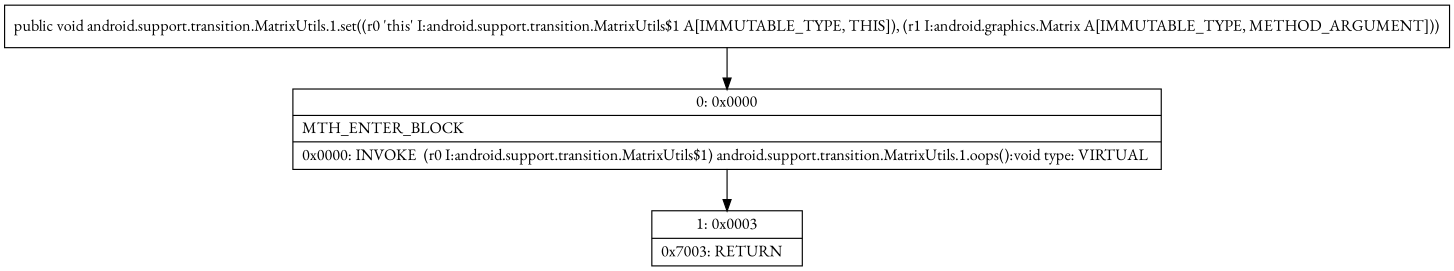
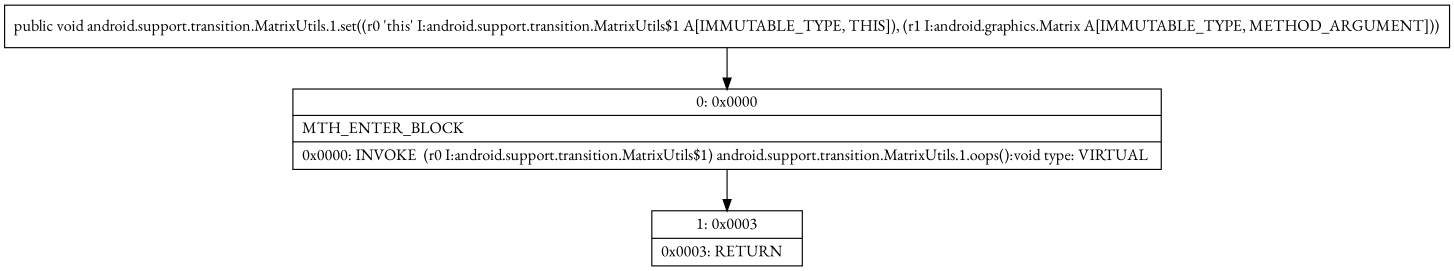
  digraph {
    fontname="EB Garamond"
    node [shape=record fontname="EB Garamond"]
    edge [fontname="EB Garamond"]
    n1 [label="{0\:\ 0x0000|MTH_ENTER_BLOCK\l|0x0000: INVOKE  (r0 I:android.support.transition.MatrixUtils$1) android.support.transition.MatrixUtils.1.oops():void type: VIRTUAL \l}"]
-   n2 [label="{1\:\ 0x0003|0x7003: RETURN   \l}"]
+   n2 [label="{1\:\ 0x0003|0x0003: RETURN   \l}"]
    n3 [label="{public void android.support.transition.MatrixUtils.1.set((r0 'this' I:android.support.transition.MatrixUtils$1 A[IMMUTABLE_TYPE, THIS]), (r1 I:android.graphics.Matrix A[IMMUTABLE_TYPE, METHOD_ARGUMENT])) }"]
    n1 -> n2
    n3 -> n1
  }
